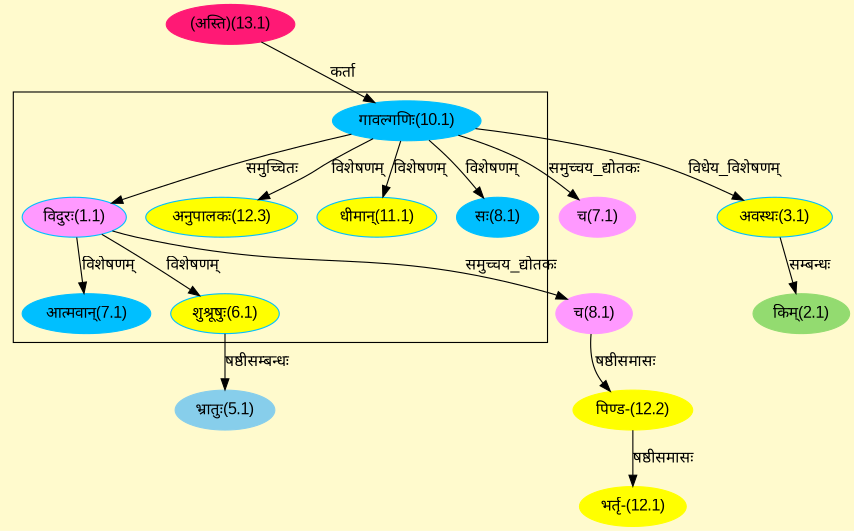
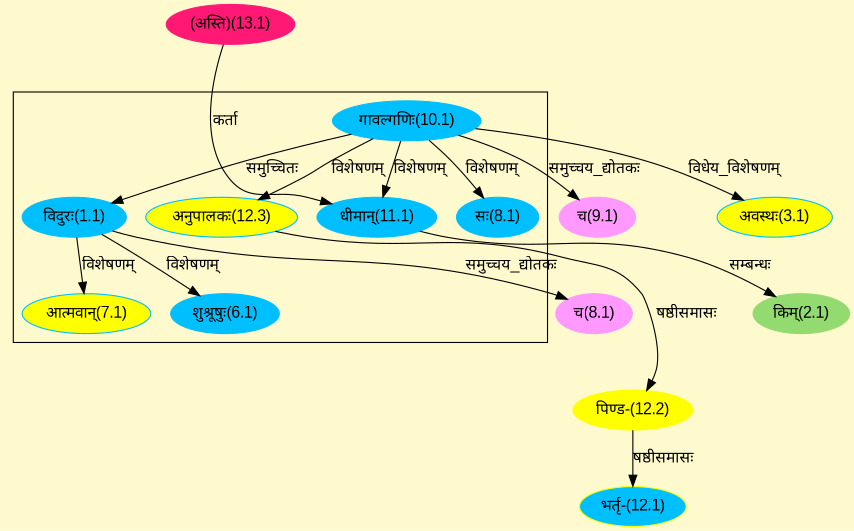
  digraph {
    bgcolor=lemonchiffon1
    compound=true
    fontname="Liberation Sans"
    rankdir=BT
    node [color="#00BFFF" fontname="Liberation Sans" style=filled]
    edge [dir=back fontname="Liberation Sans"]
-   n1 [label="विदुरः(1.1)" fillcolor="#FF99FF"]
+   n1 [label="विदुरः(1.1)"]
    n2 [label="गावल्गणिः(10.1)"]
-   n3 [label="शुश्रूषुः(6.1)" fillcolor="#FFFF00"]
-   n4 [label="आत्मवान्(7.1)"]
+   n3 [label="शुश्रूषुः(6.1)"]
+   n4 [label="आत्मवान्(7.1)" fillcolor="#FFFF00"]
    n5 [label="सः(8.1)"]
-   n6 [label="धीमान्(11.1)" fillcolor="#FFFF00"]
+   n6 [label="धीमान्(11.1)"]
    n7 [fillcolor="#FFFF00" label="अनुपालकः(12.3)"]
    n8 [color="#FF1975" label="(अस्ति)(13.1)"]
    n9 [color="#93DB70" label="किम्(2.1)"]
    n10 [fillcolor="#FFFF00" label="अवस्थः(3.1)"]
    n11 [color="#FF99FF" label="च(8.1)"]
-   n12 [color="#87CEEB" label="भ्रातुः(5.1)"]
-   n13 [color="#FF99FF" label="च(7.1)"]
-   n14 [color="#FFFF00" label="भर्तृ-(12.1)"]
+   n13 [color="#FF99FF" label="च(9.1)"]
+   n14 [color="#FFFF00" label="भर्तृ-(12.1)" fillcolor="#00BFFF"]
    n15 [color="#FFFF00" label="पिण्ड-(12.2)"]
    subgraph cluster_1 {
      n1
      n2
      n3
      n4
      n5
      n6
      n7
    }
    n1 -> n2 [label="समुच्चितः"]
-   n2 -> n8 [label="कर्ता"]
+   n6 -> n8 [label="कर्ता"]
    n3 -> n1 [label="विशेषणम्"]
    n4 -> n1 [label="विशेषणम्"]
    n5 -> n2 [label="विशेषणम्"]
    n6 -> n2 [label="विशेषणम्"]
    n7 -> n2 [label="विशेषणम्"]
-   n9 -> n10 [label="सम्बन्धः"]
+   n9 -> n6 [label="सम्बन्धः"]
    n10 -> n2 [label="विधेय_विशेषणम्"]
    n11 -> n1 [label="समुच्चय_द्योतकः"]
-   n12 -> n3 [label="षष्ठीसम्बन्धः"]
    n13 -> n2 [label="समुच्चय_द्योतकः"]
    n14 -> n15 [label="षष्ठीसमासः"]
-   n15 -> n11 [label="षष्ठीसमासः"]
+   n15 -> n7 [label="षष्ठीसमासः"]
  }
